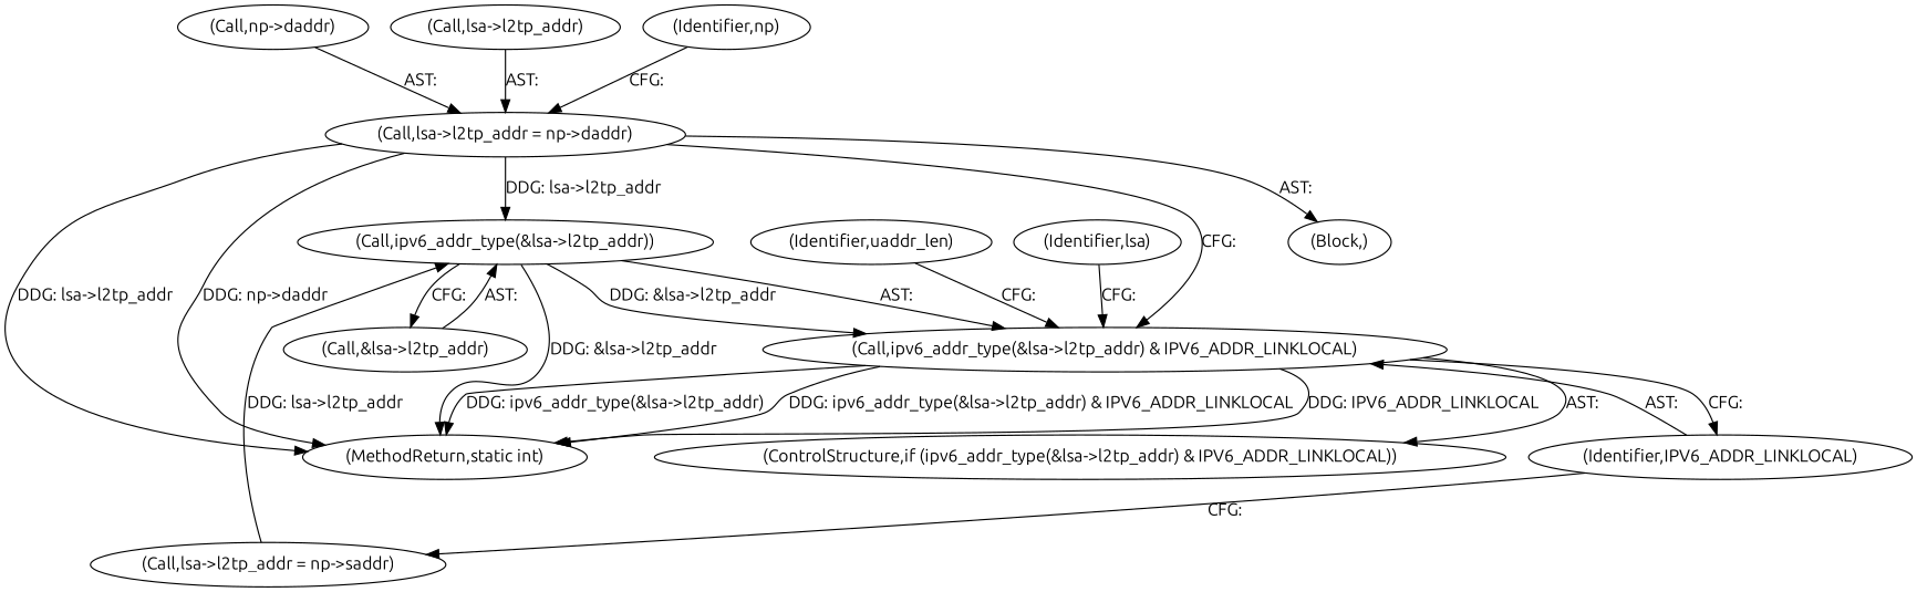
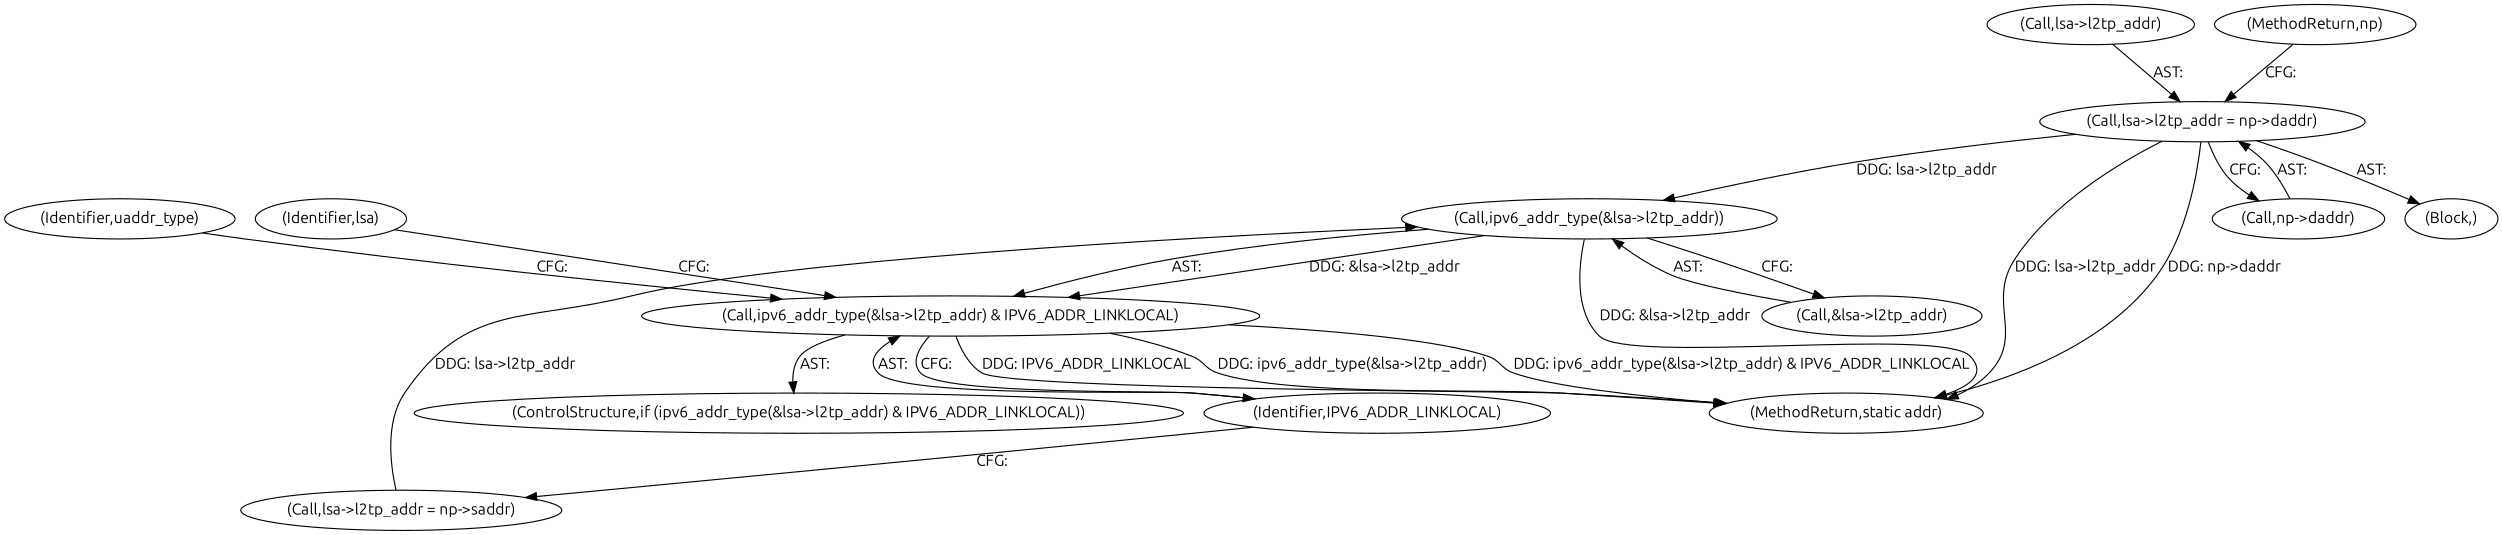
  digraph {
    fontname=Ubuntu
    node [fontname=Ubuntu]
    edge [fontname=Ubuntu]
    n1 [label="(Call,lsa->l2tp_addr = np->daddr)"]
    n2 [label="(Call,ipv6_addr_type(&lsa->l2tp_addr))"]
-   n3 [label="(MethodReturn,static int)"]
+   n3 [label="(MethodReturn,static addr)"]
    n4 [label="(Call,np->daddr)"]
    n5 [label="(Block,)"]
    n6 [label="(Call,ipv6_addr_type(&lsa->l2tp_addr) & IPV6_ADDR_LINKLOCAL)"]
    n7 [label="(Call,&lsa->l2tp_addr)"]
    n8 [label="(Identifier,IPV6_ADDR_LINKLOCAL)"]
    n9 [label="(ControlStructure,if (ipv6_addr_type(&lsa->l2tp_addr) & IPV6_ADDR_LINKLOCAL))"]
    n10 [label="(Call,lsa->l2tp_addr = np->saddr)"]
    n11 [label="(Call,lsa->l2tp_addr)"]
-   n12 [label="(Identifier,uaddr_len)"]
-   n13 [label="(Identifier,np)"]
+   n12 [label="(Identifier,uaddr_type)"]
+   n13 [label="(MethodReturn,np)"]
    n14 [label="(Identifier,lsa)"]
    n1 -> n2 [label="DDG: lsa->l2tp_addr"]
    n1 -> n3 [label="DDG: lsa->l2tp_addr"]
    n1 -> n3 [label="DDG: np->daddr"]
-   n1 -> n6 [label="CFG: "]
+   n1 -> n4 [label="CFG: "]
    n1 -> n5 [label="AST: "]
    n2 -> n3 [label="DDG: &lsa->l2tp_addr"]
    n2 -> n6 [label="AST: "]
    n2 -> n6 [label="DDG: &lsa->l2tp_addr"]
    n2 -> n7 [label="CFG: "]
    n4 -> n1 [label="AST: "]
    n6 -> n3 [label="DDG: IPV6_ADDR_LINKLOCAL"]
    n6 -> n3 [label="DDG: ipv6_addr_type(&lsa->l2tp_addr)"]
    n6 -> n3 [label="DDG: ipv6_addr_type(&lsa->l2tp_addr) & IPV6_ADDR_LINKLOCAL"]
    n6 -> n8 [label="CFG: "]
    n6 -> n9 [label="AST: "]
    n7 -> n2 [label="AST: "]
    n8 -> n6 [label="AST: "]
    n8 -> n10 [label="CFG: "]
    n10 -> n2 [label="DDG: lsa->l2tp_addr"]
    n11 -> n1 [label="AST: "]
    n12 -> n6 [label="CFG: "]
    n13 -> n1 [label="CFG: "]
    n14 -> n6 [label="CFG: "]
  }
